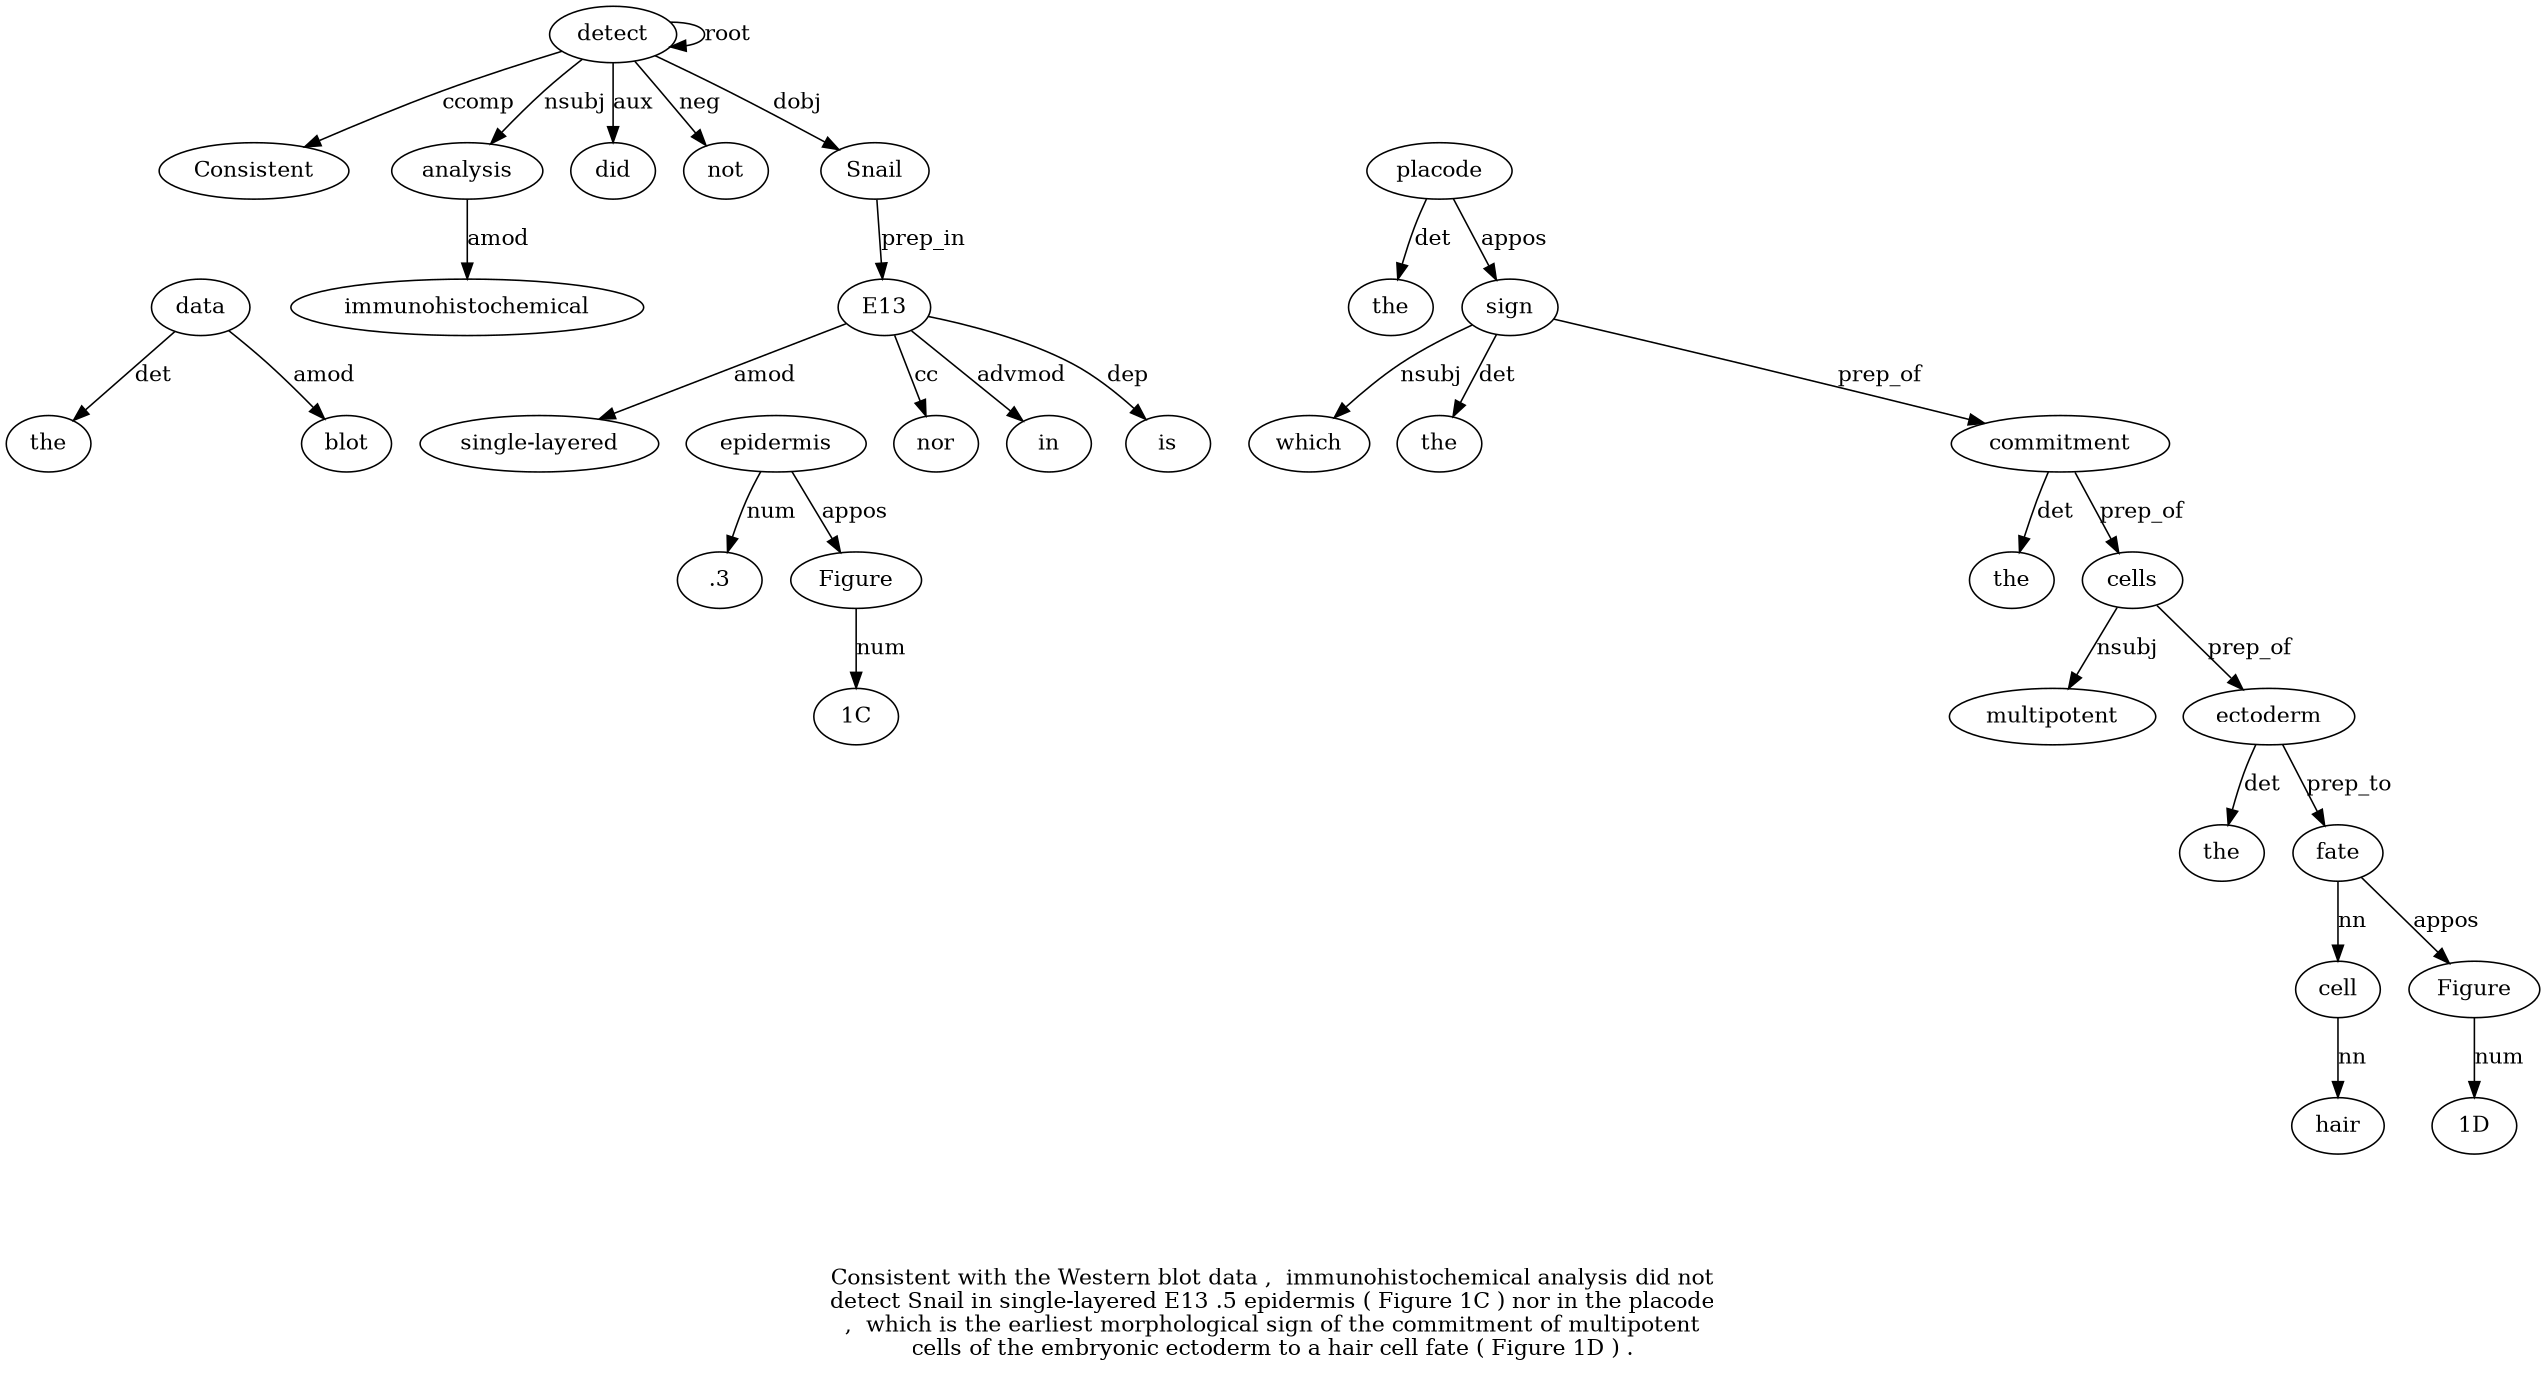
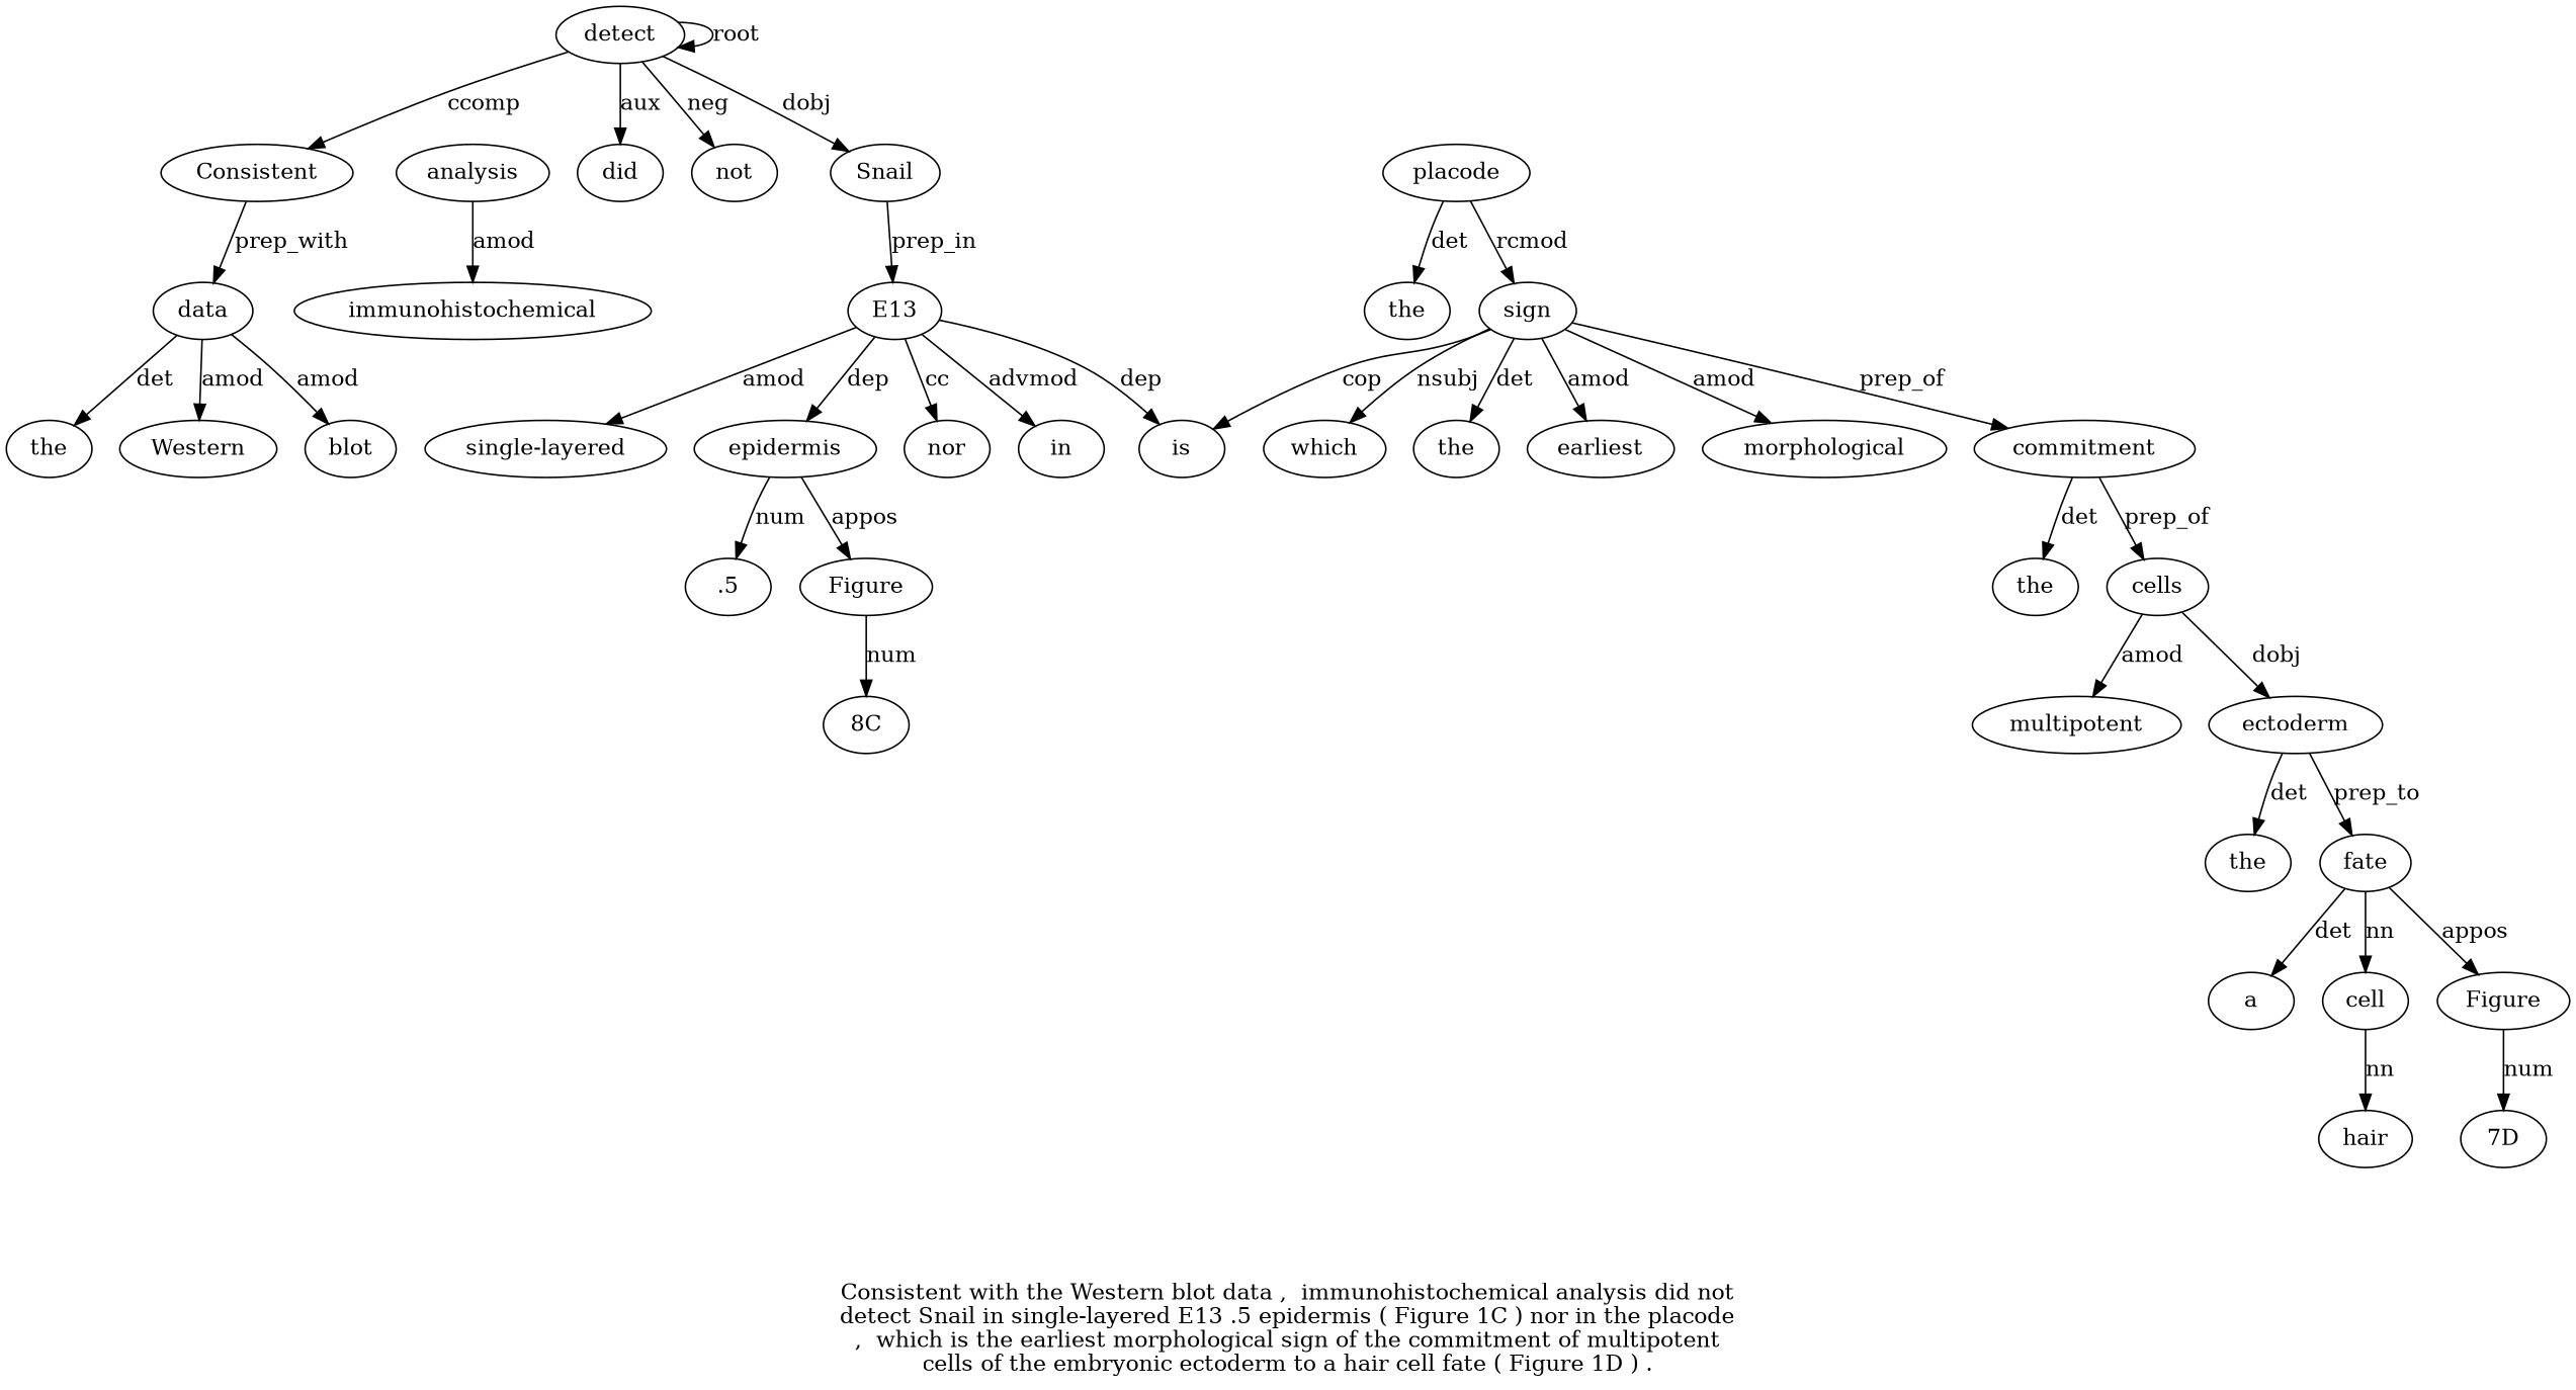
  digraph {
    label="Consistent with the Western blot data ,  immunohistochemical analysis did not\ndetect Snail in single-layered E13 .5 epidermis ( Figure 1C ) nor in the placode\n,  which is the earliest morphological sign of the commitment of multipotent\ncells of the embryonic ectoderm to a hair cell fate ( Figure 1D ) ."
    node [fillcolor=white style=filled]
    n1 [label=detect]
    n2 [label=Consistent]
    n3 [label=analysis]
    n4 [label=did]
    n5 [label=not]
    n6 [label=Snail]
    n7 [label=data]
    n8 [label=immunohistochemical]
    n9 [label=E13]
    n10 [label=the]
+   n11 [label=Western]
    n12 [label=blot]
    n13 [label="single-layered"]
    n14 [label=epidermis]
    n15 [label=nor]
    n16 [label=in]
    n17 [label=is]
-   n18 [label=.3]
+   n18 [label=.5]
    n19 [label=Figure]
    n20 [label=placode]
    n21 [label=the]
    n22 [label=sign]
-   n23 [label="1C"]
+   n23 [label="8C"]
    n24 [label=which]
    n25 [label=the]
+   n26 [label=earliest]
+   n27 [label=morphological]
    n28 [label=commitment]
    n29 [label=the]
    n30 [label=cells]
    n31 [label=multipotent]
    n32 [label=ectoderm]
    n33 [label=the]
    n34 [label=fate]
+   n35 [label=a]
    n36 [label=cell]
    n37 [label=Figure]
    n38 [label=hair]
-   n39 [label="1D"]
+   n39 [label="7D"]
    n1 -> n1 [label=root]
    n1 -> n2 [label=ccomp]
-   n1 -> n3 [label=nsubj]
    n1 -> n4 [label=aux]
    n1 -> n5 [label=neg]
    n1 -> n6 [label=dobj]
+   n2 -> n7 [label=prep_with]
    n3 -> n8 [label=amod]
    n6 -> n9 [label=prep_in]
    n7 -> n10 [label=det]
+   n7 -> n11 [label=amod]
    n7 -> n12 [label=amod]
    n9 -> n13 [label=amod]
+   n9 -> n14 [label=dep]
    n9 -> n15 [label=cc]
    n9 -> n16 [label=advmod]
    n9 -> n17 [label=dep]
    n14 -> n18 [label=num]
    n14 -> n19 [label=appos]
    n19 -> n23 [label=num]
    n20 -> n21 [label=det]
-   n20 -> n22 [label=appos]
+   n20 -> n22 [label=rcmod]
+   n22 -> n17 [label=cop]
    n22 -> n24 [label=nsubj]
    n22 -> n25 [label=det]
+   n22 -> n26 [label=amod]
+   n22 -> n27 [label=amod]
    n22 -> n28 [label=prep_of]
    n28 -> n29 [label=det]
    n28 -> n30 [label=prep_of]
-   n30 -> n31 [label=nsubj]
-   n30 -> n32 [label=prep_of]
+   n30 -> n31 [label=amod]
+   n30 -> n32 [label=dobj]
    n32 -> n33 [label=det]
    n32 -> n34 [label=prep_to]
+   n34 -> n35 [label=det]
    n34 -> n36 [label=nn]
    n34 -> n37 [label=appos]
    n36 -> n38 [label=nn]
    n37 -> n39 [label=num]
  }
